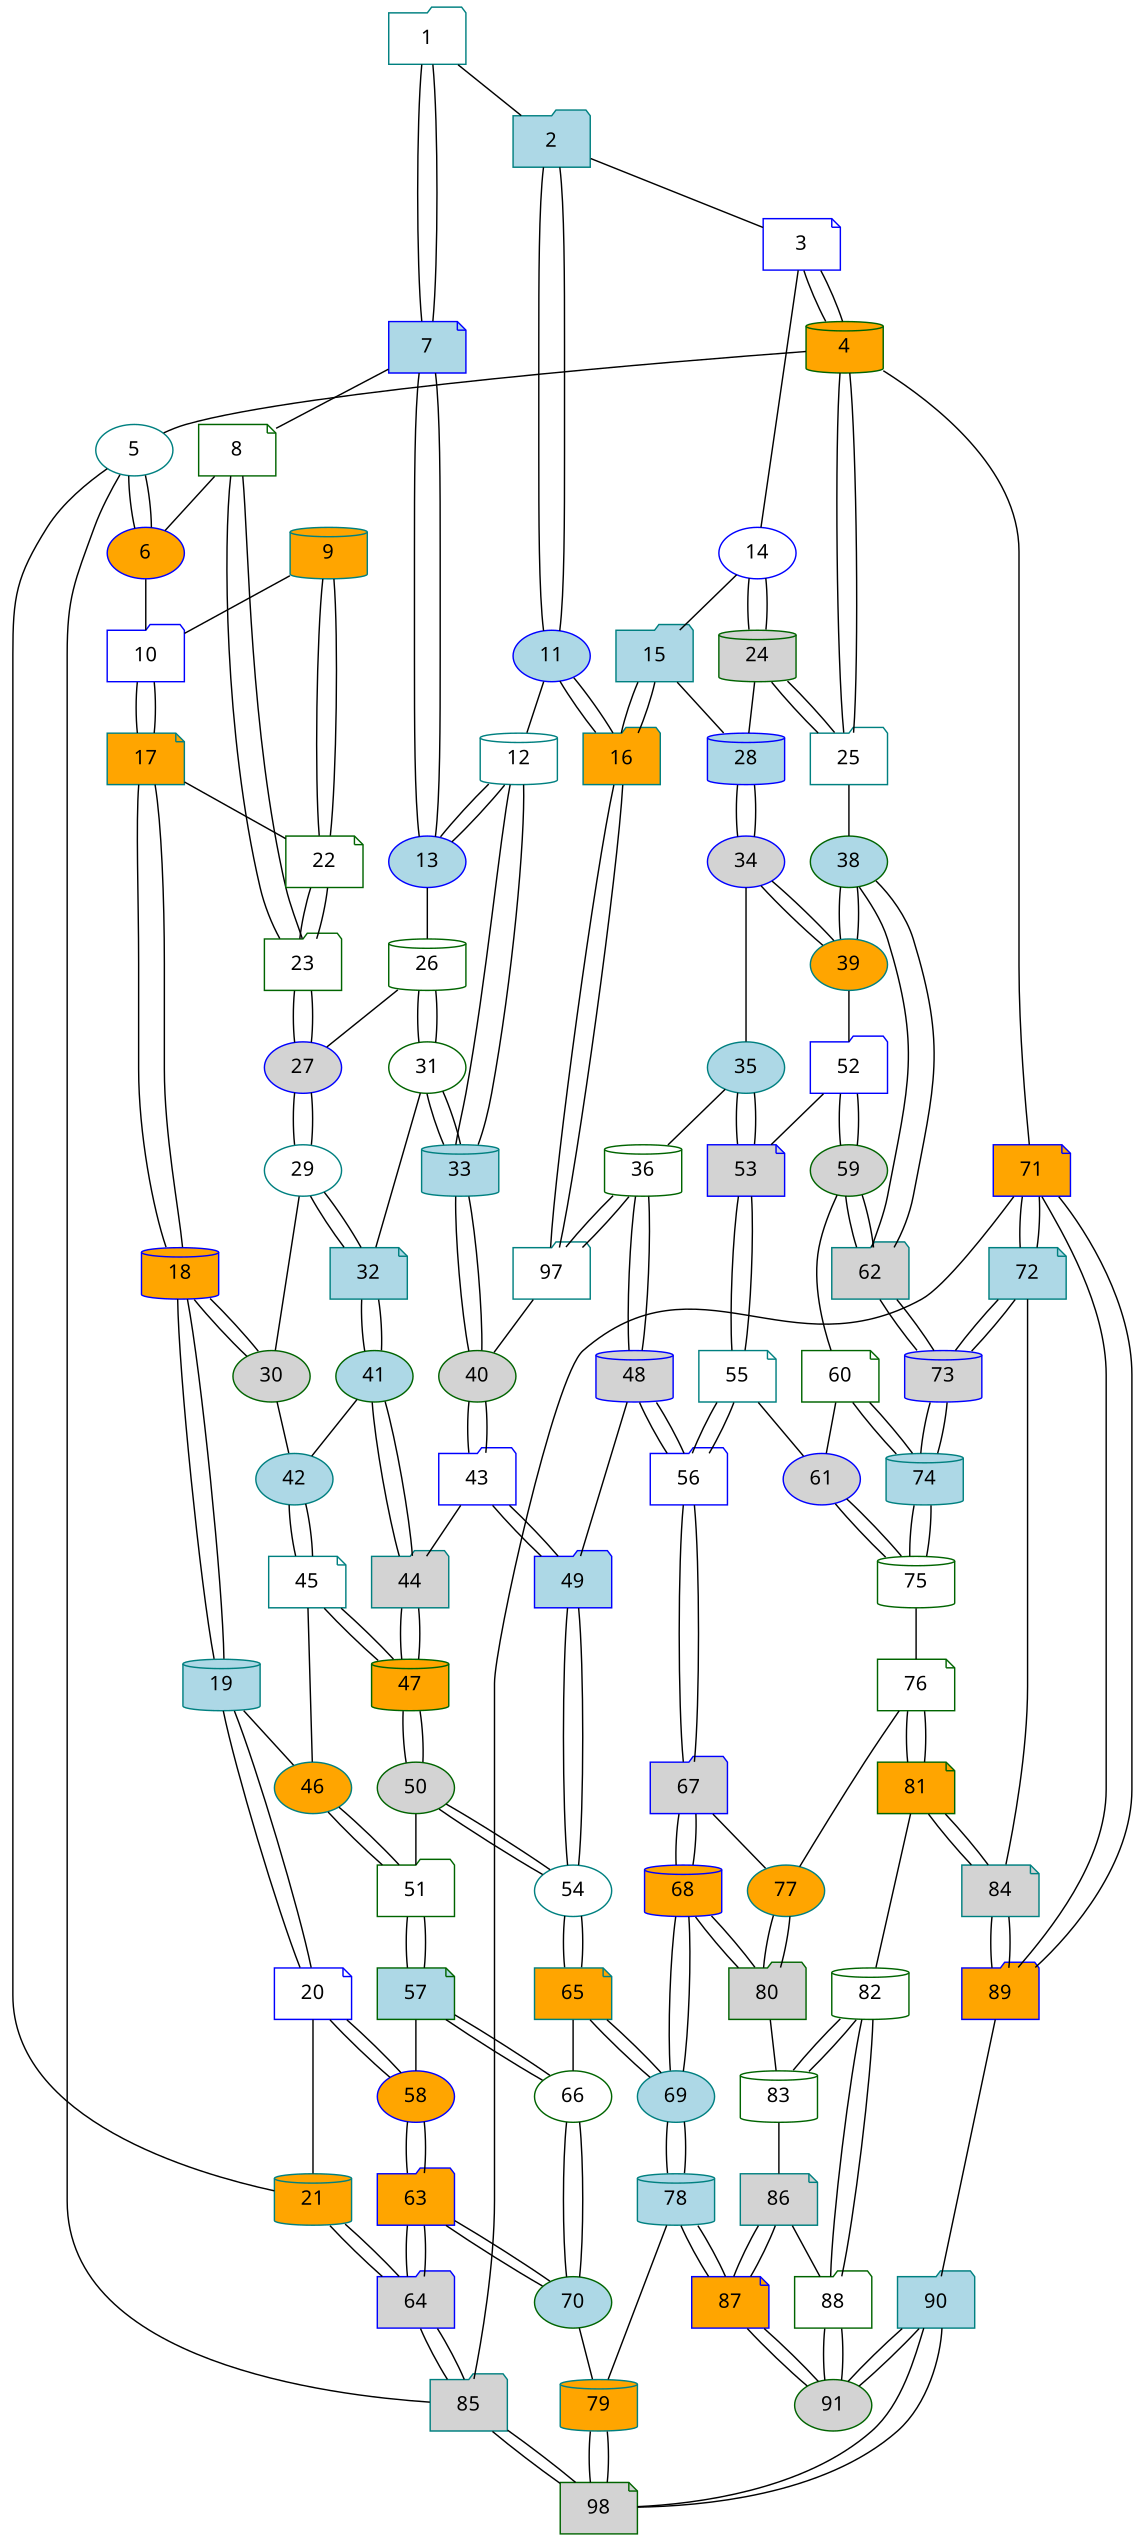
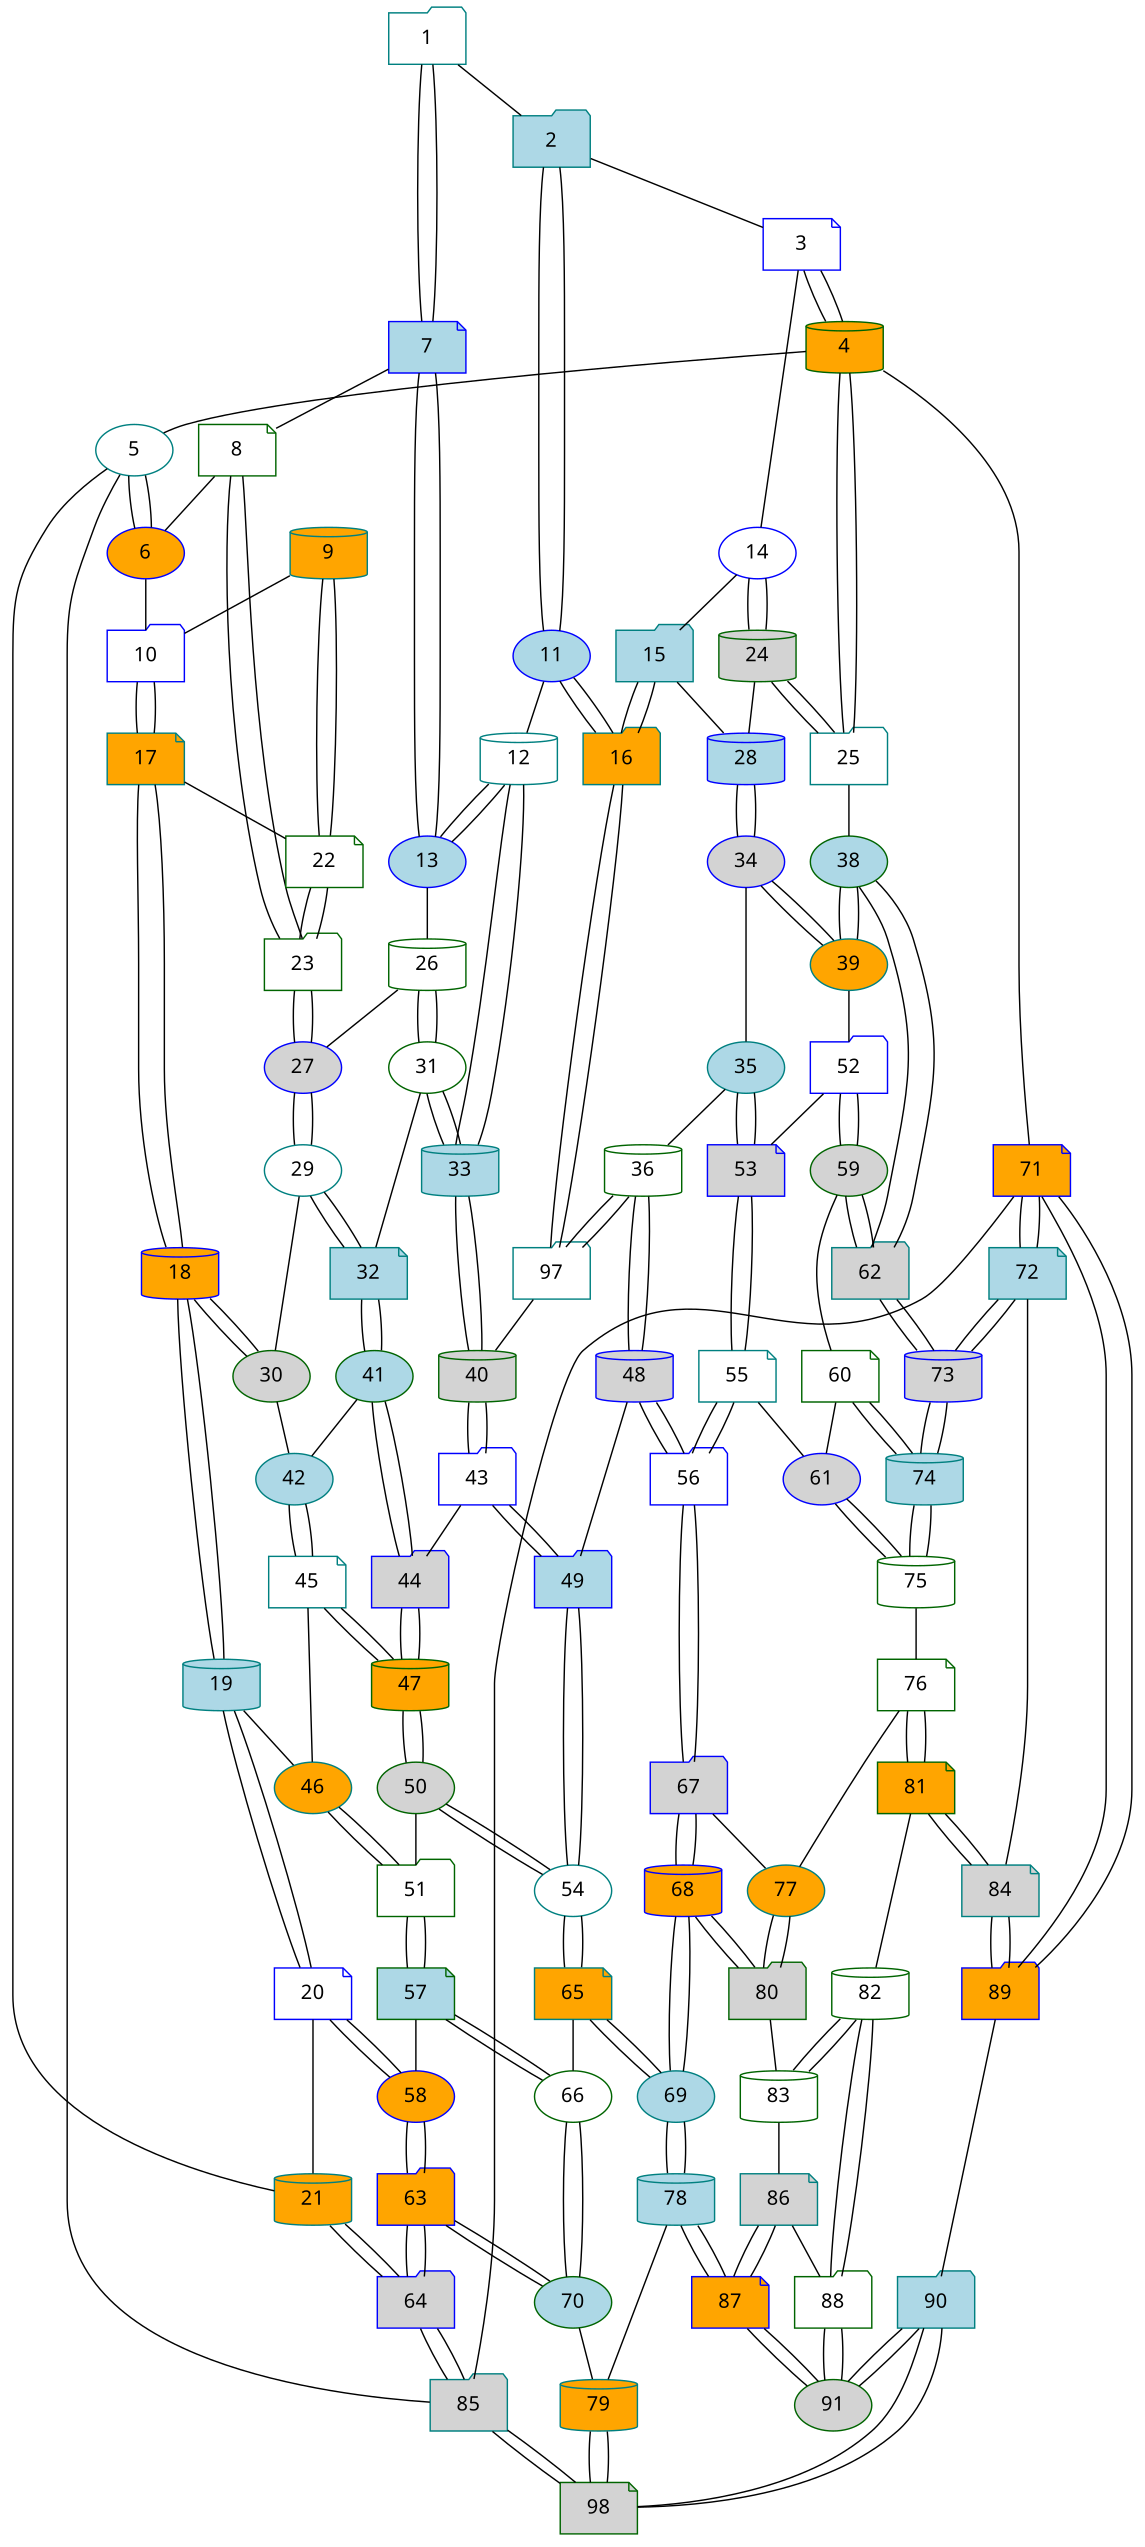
  graph {
    fontname="Noto Sans"
    node [color=teal fillcolor=white fontname="Noto Sans" shape=ellipse style=filled]
    edge [fontname="Noto Sans"]
    1 [shape=folder]
    2 [fillcolor=lightblue shape=folder]
    7 [color=blue fillcolor=lightblue shape=note]
    3 [color=blue shape=note]
    11 [color=blue fillcolor=lightblue]
    8 [color=darkgreen shape=note]
    13 [color=blue fillcolor=lightblue]
    4 [color=darkgreen fillcolor=orange shape=cylinder]
    14 [color=blue]
    12 [shape=cylinder]
    16 [fillcolor=orange shape=folder]
    5
    25 [shape=folder]
    71 [color=blue fillcolor=orange shape=note]
    15 [fillcolor=lightblue shape=folder]
    24 [color=darkgreen fillcolor=lightgrey shape=cylinder]
    6 [color=blue fillcolor=orange]
    21 [fillcolor=orange shape=cylinder]
    85 [fillcolor=lightgrey shape=folder]
    38 [color=darkgreen fillcolor=lightblue]
    72 [fillcolor=lightblue shape=note]
    89 [color=blue fillcolor=orange shape=folder]
    10 [color=blue shape=folder]
    64 [color=blue fillcolor=lightgrey shape=folder]
    n25 [color=darkgreen fillcolor=lightgrey label=98 shape=note]
    17 [fillcolor=orange shape=note]
    23 [color=darkgreen shape=folder]
    26 [color=darkgreen shape=cylinder]
    9 [fillcolor=orange shape=cylinder]
    22 [color=darkgreen shape=note]
    27 [color=blue fillcolor=lightgrey]
    18 [color=blue fillcolor=orange shape=cylinder]
    33 [fillcolor=lightblue shape=cylinder]
    n34 [label=97 shape=folder]
-   40 [color=darkgreen fillcolor=lightgrey]
+   40 [color=darkgreen fillcolor=lightgrey shape=cylinder]
    31 [color=darkgreen]
    28 [color=blue fillcolor=lightblue shape=cylinder]
    34 [color=blue fillcolor=lightgrey]
    19 [fillcolor=lightblue shape=cylinder]
    30 [color=darkgreen fillcolor=lightgrey]
    20 [color=blue shape=note]
    46 [fillcolor=orange]
    42 [fillcolor=lightblue]
    58 [color=blue fillcolor=orange]
    51 [color=darkgreen shape=folder]
    63 [color=blue fillcolor=orange shape=folder]
    29
    39 [fillcolor=orange]
    62 [fillcolor=lightgrey shape=folder]
    32 [fillcolor=lightblue shape=note]
    35 [fillcolor=lightblue]
    41 [color=darkgreen fillcolor=lightblue]
    45 [shape=note]
-   44 [fillcolor=lightgrey shape=folder]
+   44 [color=blue fillcolor=lightgrey shape=folder]
    43 [color=blue shape=folder]
    36 [color=darkgreen shape=cylinder]
    53 [color=blue fillcolor=lightgrey shape=note]
    52 [color=blue shape=folder]
    48 [color=blue fillcolor=lightgrey shape=cylinder]
    55 [shape=note]
    49 [color=blue fillcolor=lightblue shape=folder]
    56 [color=blue shape=folder]
    73 [color=blue fillcolor=lightgrey shape=cylinder]
    59 [color=darkgreen fillcolor=lightgrey]
    47 [color=darkgreen fillcolor=orange shape=cylinder]
    54
    50 [color=darkgreen fillcolor=lightgrey]
    57 [color=darkgreen fillcolor=lightblue shape=note]
    67 [color=blue fillcolor=lightgrey shape=folder]
    65 [fillcolor=orange shape=note]
    66 [color=darkgreen]
    60 [color=darkgreen shape=note]
    61 [color=blue fillcolor=lightgrey]
    69 [fillcolor=lightblue]
    75 [color=darkgreen shape=cylinder]
    68 [color=blue fillcolor=orange shape=cylinder]
    77 [fillcolor=orange]
    70 [color=darkgreen fillcolor=lightblue]
    74 [fillcolor=lightblue shape=cylinder]
    76 [color=darkgreen shape=note]
    79 [fillcolor=orange shape=cylinder]
    78 [fillcolor=lightblue shape=cylinder]
    80 [color=darkgreen fillcolor=lightgrey shape=folder]
    83 [color=darkgreen shape=cylinder]
    87 [color=blue fillcolor=orange shape=note]
    84 [fillcolor=lightgrey shape=note]
    90 [fillcolor=lightblue shape=folder]
    81 [color=darkgreen fillcolor=orange shape=note]
    82 [color=darkgreen shape=cylinder]
    91 [color=darkgreen fillcolor=lightgrey]
    86 [fillcolor=lightgrey shape=note]
    88 [color=darkgreen shape=folder]
    1 -- 2
    1 -- 7
    1 -- 7
    2 -- 3
    2 -- 11
    2 -- 11
    7 -- 8
    7 -- 13
    7 -- 13
    3 -- 4
    3 -- 4
    3 -- 14
    11 -- 12
    11 -- 16
    11 -- 16
    8 -- 6
    8 -- 23
    8 -- 23
    13 -- 26
    4 -- 5
    4 -- 25
    4 -- 25
    4 -- 71
    14 -- 15
    14 -- 24
    14 -- 24
    12 -- 13
    12 -- 13
    12 -- 33
    12 -- 33
    16 -- n34
    16 -- n34
    5 -- 6
    5 -- 6
    5 -- 21
    5 -- 85
    25 -- 38
    71 -- 85
    71 -- 72
    71 -- 72
    71 -- 89
    71 -- 89
    15 -- 16
    15 -- 16
    15 -- 28
    24 -- 25
    24 -- 25
    24 -- 28
    6 -- 10
    21 -- 64
    21 -- 64
    85 -- n25
    85 -- n25
    38 -- 39
    38 -- 39
    38 -- 62
    38 -- 62
    72 -- 73
    72 -- 73
    72 -- 84
    89 -- 90
    10 -- 17
    10 -- 17
    64 -- 85
    64 -- 85
    17 -- 22
    17 -- 18
    17 -- 18
    23 -- 27
    23 -- 27
    26 -- 27
    26 -- 31
    26 -- 31
    9 -- 10
    9 -- 22
    9 -- 22
    22 -- 23
    22 -- 23
    27 -- 29
    27 -- 29
    18 -- 19
    18 -- 19
    18 -- 30
    18 -- 30
    33 -- 40
    33 -- 40
    n34 -- 40
    40 -- 43
    40 -- 43
    31 -- 33
    31 -- 33
    31 -- 32
    28 -- 34
    28 -- 34
    34 -- 39
    34 -- 39
    34 -- 35
    19 -- 20
    19 -- 20
    19 -- 46
    30 -- 42
    20 -- 21
    20 -- 58
    20 -- 58
    46 -- 51
    46 -- 51
    42 -- 45
    42 -- 45
    58 -- 63
    58 -- 63
    51 -- 57
    51 -- 57
    63 -- 64
    63 -- 64
    63 -- 70
    63 -- 70
    29 -- 30
    29 -- 32
    29 -- 32
    39 -- 52
    62 -- 73
    62 -- 73
    32 -- 41
    32 -- 41
    35 -- 36
    35 -- 53
    35 -- 53
    41 -- 42
    41 -- 44
    41 -- 44
    45 -- 46
    45 -- 47
    45 -- 47
    44 -- 47
    44 -- 47
    43 -- 44
    43 -- 49
    43 -- 49
    36 -- n34
    36 -- n34
    36 -- 48
    36 -- 48
    53 -- 55
    53 -- 55
    52 -- 53
    52 -- 59
    52 -- 59
    48 -- 49
    48 -- 56
    48 -- 56
    55 -- 56
    55 -- 56
    55 -- 61
    49 -- 54
    49 -- 54
    56 -- 67
    56 -- 67
    73 -- 74
    73 -- 74
    59 -- 62
    59 -- 62
    59 -- 60
    47 -- 50
    47 -- 50
    54 -- 65
    54 -- 65
    50 -- 51
    50 -- 54
    50 -- 54
    57 -- 58
    57 -- 66
    57 -- 66
    67 -- 68
    67 -- 68
    67 -- 77
    65 -- 66
    65 -- 69
    65 -- 69
    66 -- 70
    66 -- 70
    60 -- 61
    60 -- 74
    60 -- 74
    61 -- 75
    61 -- 75
    69 -- 78
    69 -- 78
    75 -- 76
    68 -- 69
    68 -- 69
    68 -- 80
    68 -- 80
    77 -- 80
    77 -- 80
    70 -- 79
    74 -- 75
    74 -- 75
    76 -- 77
    76 -- 81
    76 -- 81
    79 -- n25
    79 -- n25
    78 -- 79
    78 -- 87
    78 -- 87
    80 -- 83
    83 -- 86
    87 -- 91
    87 -- 91
    84 -- 89
    84 -- 89
    90 -- n25
    90 -- n25
    90 -- 91
    90 -- 91
    81 -- 84
    81 -- 84
    81 -- 82
    82 -- 83
    82 -- 83
    82 -- 88
    82 -- 88
    86 -- 87
    86 -- 87
    86 -- 88
    88 -- 91
    88 -- 91
  }
